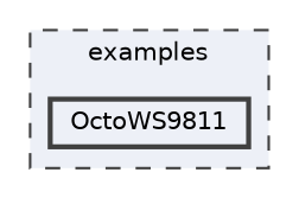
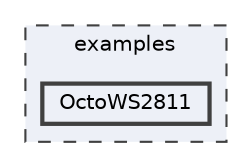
  digraph {
    compound=true
    rankdir=LR
-   n1 [color=grey25 fillcolor="#edf0f7" fontname=Helvetica fontsize=10 height=0.2 label=OctoWS9811 shape=box style="filled,bold" width=0.4]
+   n1 [color=grey25 fillcolor="#edf0f7" fontname=Helvetica fontsize=10 height=0.2 label=OctoWS2811 shape=box style="filled,bold" width=0.4]
    subgraph cluster_1 {
      bgcolor="#edf0f7"
      fontname=Helvetica
      fontsize=10
      label=examples
      pencolor=grey25
      style="filled,dashed"
      n1
    }
  }
